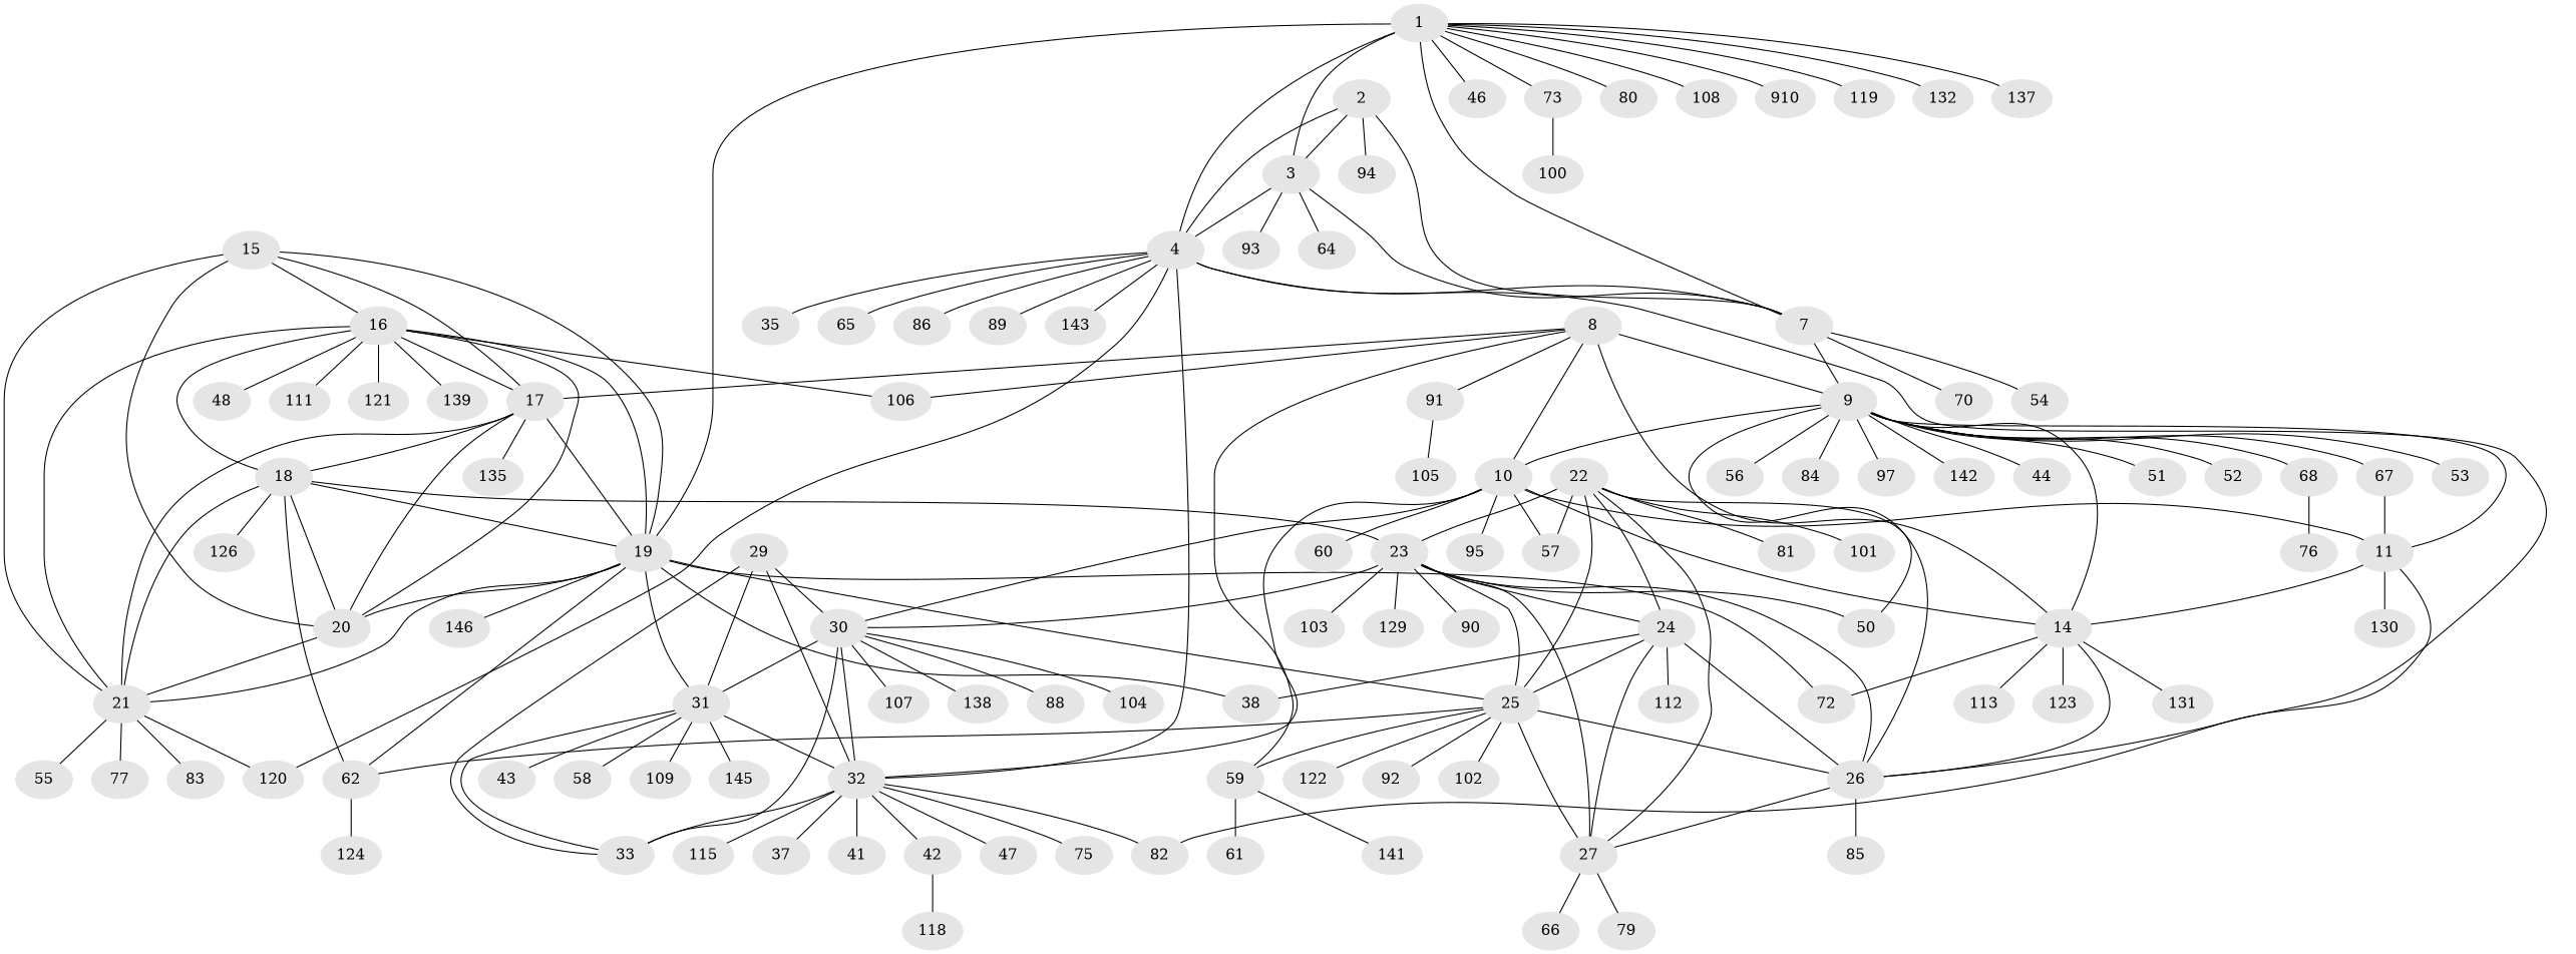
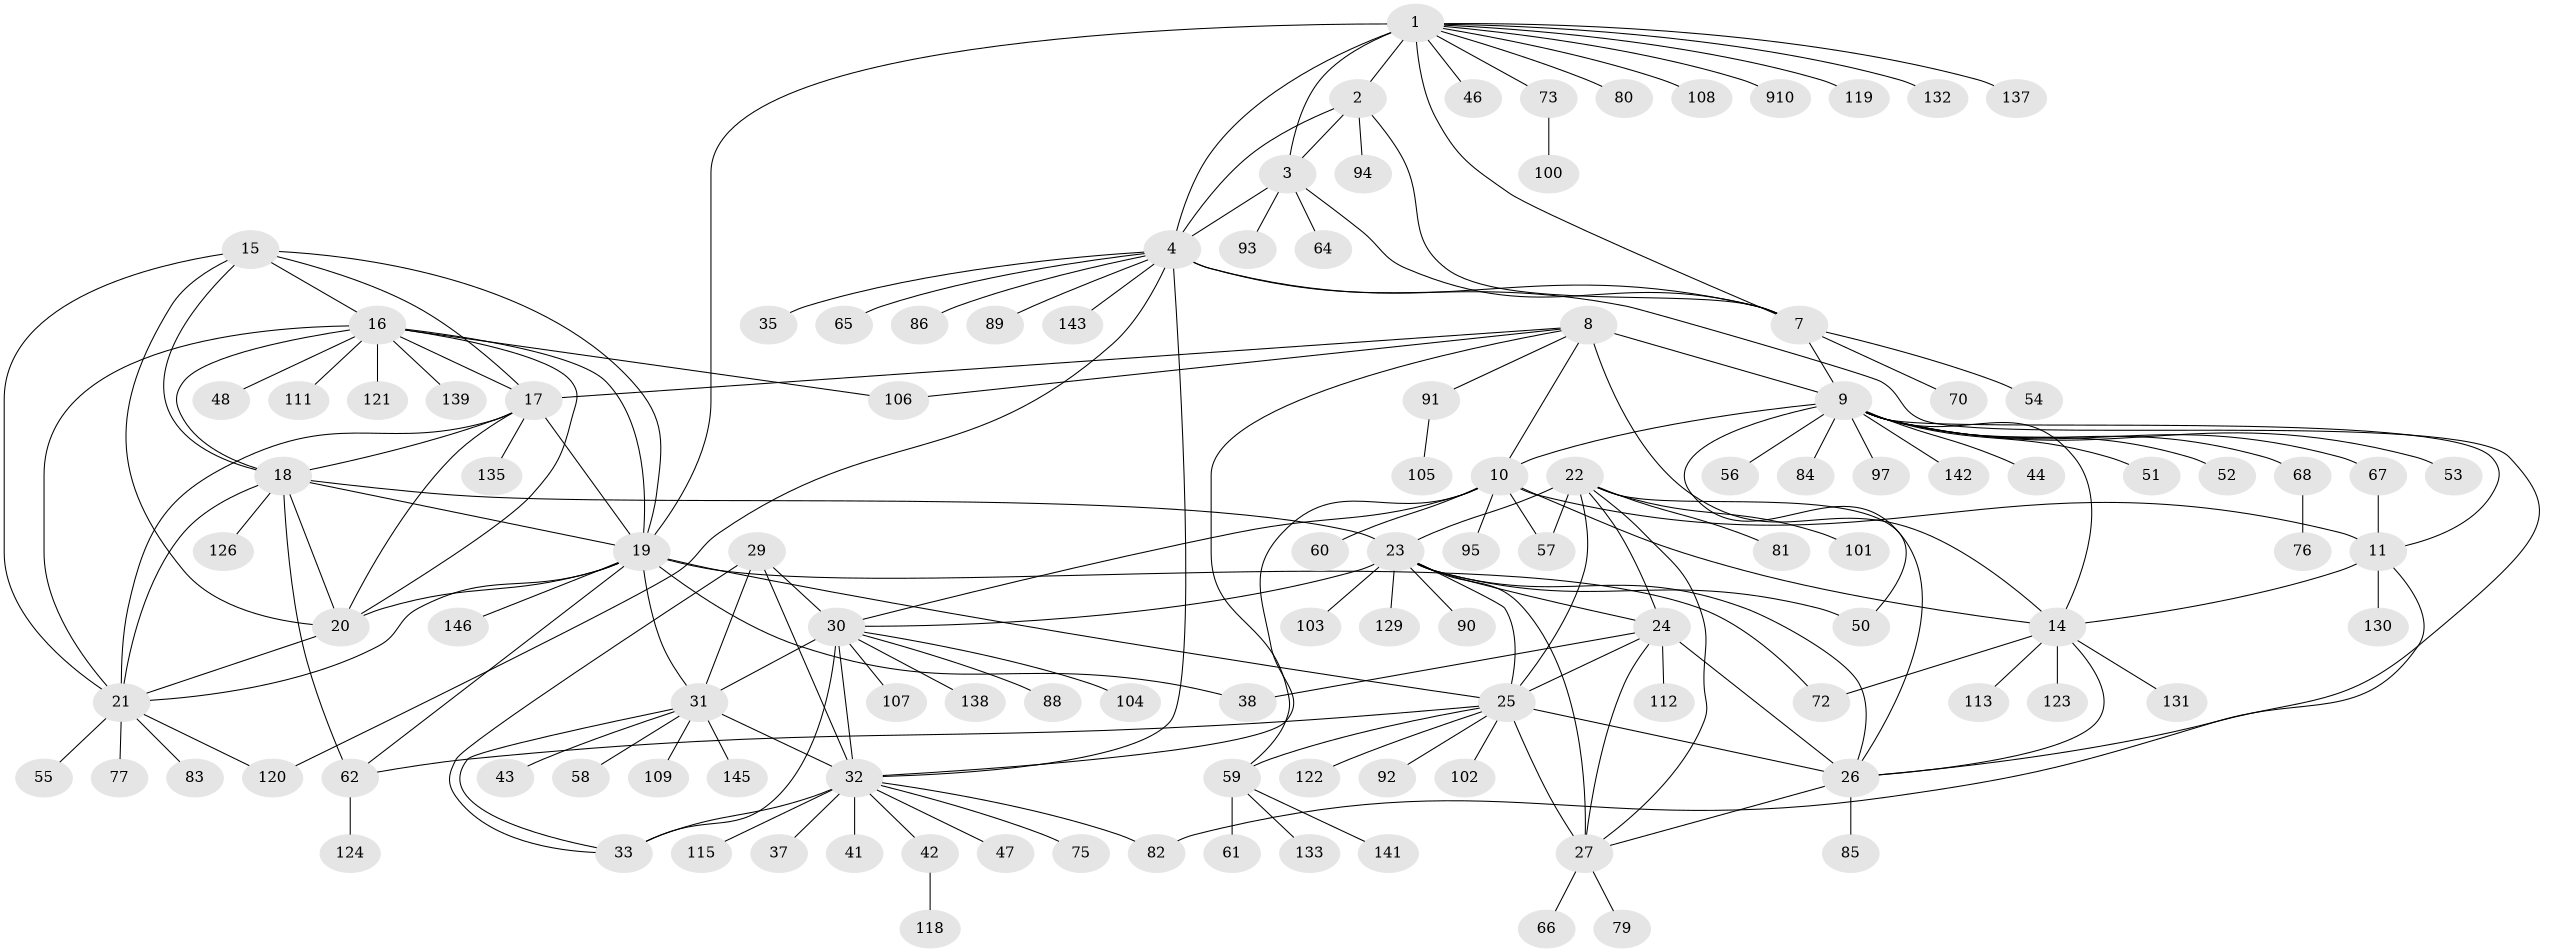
  graph {
    node [color=gray90 style=filled]
    1 [super="+5"]
    2 [super="+49"]
    3 [super="+63"]
    4 [super="+6"]
    7
    19 [super="+39"]
    46
    73
    80
    108
    n11 [label=910]
    119 [super="+127"]
    132
    137
    94
    64
    93
    26 [super="+71"]
    32 [super="+34"]
    n20 [label=35]
    65
    86
    89
    120
    143
    9 [super="+12"]
    54
    70
    72
    20 [super="+134"]
    21 [super="+98"]
    62 [super="+78"]
    25 [super="+28"]
    31 [super="+74"]
    38
    146
    100
    27
    85
    82 [super="+140"]
    33
    37
    41
    42
    47
    75
    115
    10 [super="+40"]
    11 [super="+117"]
    14 [super="+125"]
    44
    50 [super="+96"]
    51 [super="+69"]
    52
    53
    56
    67
    68
    84
    97
    142
    8 [super="+13"]
    17 [super="+114"]
    59 [super="+87"]
    91
    106
    30 [super="+35"]
    57
    60
    95 [super="+116"]
    130
    113
    123
    131
    18
    135
    61
+   133
    141
    105
    76
    88
    104
    107
    138
    16 [super="+99"]
    48
    111
    121
    139
    15
    23 [super="+144"]
    126
    55
    77
    83
    24 [super="+136"]
    90
    103
    129
    124
    92
    102
    122
    43
    58
    109
    145
    22 [super="+36"]
    81
    101 [super="+128"]
    112
    66
    79
    29
    118
+   1 -- 2 [weight=2]
    1 -- 3 [weight=2]
    1 -- 4 [weight=4]
    1 -- 7 [weight=2]
    1 -- 19
    1 -- 46
    1 -- 73
    1 -- 80
    1 -- 108
    1 -- n11
    1 -- 119
    1 -- 132
    1 -- 137
    2 -- 3
    2 -- 4 [weight=2]
    2 -- 7
    2 -- 94
    3 -- 4 [weight=2]
    3 -- 7
    3 -- 64
    3 -- 93
    4 -- 7 [weight=2]
    4 -- 26
    4 -- 32
    4 -- n20
    4 -- 65
    4 -- 86
    4 -- 89
    4 -- 120
    4 -- 143
    7 -- 9
    7 -- 54
    7 -- 70
    19 -- 72
    19 -- 20
    19 -- 21
    19 -- 62
    19 -- 25 [weight=2]
    19 -- 31
    19 -- 38
    19 -- 146
    73 -- 100
    26 -- 27
    26 -- 85
    32 -- 82
    32 -- 33 [weight=2]
    32 -- 37
    32 -- 41
    32 -- 42
    32 -- 47
    32 -- 75
    32 -- 115
    9 -- 10 [weight=2]
    9 -- 11 [weight=2]
    9 -- 14 [weight=2]
    9 -- 44
    9 -- 50
    9 -- 51
    9 -- 52
    9 -- 53
    9 -- 56
    9 -- 67
    9 -- 68
    9 -- 84
    9 -- 97
    9 -- 142
    20 -- 21
    21 -- 120
    21 -- 55
    21 -- 77
    21 -- 83
    62 -- 124
    25 -- 26 [weight=2]
    25 -- 62
    25 -- 27 [weight=2]
    25 -- 59
    25 -- 92
    25 -- 102
    25 -- 122
    31 -- 32 [weight=2]
    31 -- 33
    31 -- 43
    31 -- 58
    31 -- 109
    31 -- 145
    27 -- 66
    27 -- 79
    42 -- 118
    10 -- 32
    10 -- 11 [weight=2]
    10 -- 14
    10 -- 30
    10 -- 57
    10 -- 60
    10 -- 95
    11 -- 82
    11 -- 14
    11 -- 130
    14 -- 26
    14 -- 72
    14 -- 113
    14 -- 123
    14 -- 131
    67 -- 11 [weight=2]
    68 -- 76
    8 -- 9 [weight=4]
    8 -- 10 [weight=2]
    8 -- 14 [weight=2]
    8 -- 17
    8 -- 59
    8 -- 91
    8 -- 106
    17 -- 19
    17 -- 20
    17 -- 21
    17 -- 18
    17 -- 135
    59 -- 61
+   59 -- 133
    59 -- 141
    91 -- 105
    30 -- 32 [weight=4]
    30 -- 31 [weight=2]
    30 -- 33 [weight=2]
    30 -- 88
    30 -- 104
    30 -- 107
    30 -- 138
    18 -- 19
    18 -- 20
    18 -- 21
    18 -- 62
    18 -- 23
    18 -- 126
    16 -- 19
    16 -- 20
    16 -- 21
    16 -- 17
    16 -- 106
    16 -- 18
    16 -- 48
    16 -- 111
    16 -- 121
    16 -- 139
    15 -- 19
    15 -- 20
    15 -- 21
    15 -- 17
+   15 -- 18
    15 -- 16
    23 -- 26
    23 -- 25 [weight=2]
    23 -- 27
    23 -- 50
    23 -- 30
    23 -- 24
    23 -- 90
    23 -- 103
    23 -- 129
    24 -- 26
    24 -- 25 [weight=2]
    24 -- 38
    24 -- 27
    24 -- 112
    22 -- 26
    22 -- 25 [weight=2]
    22 -- 27
    22 -- 57
    22 -- 23
    22 -- 24
    22 -- 81
    22 -- 101
    29 -- 32 [weight=2]
    29 -- 31
    29 -- 33
    29 -- 30 [weight=2]
  }
